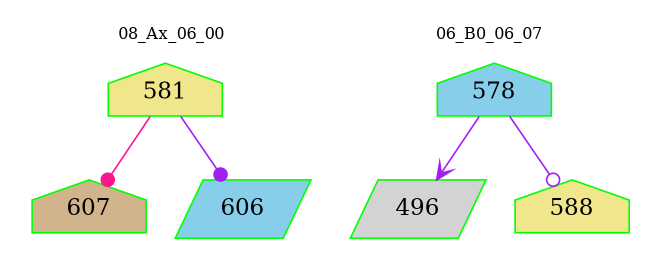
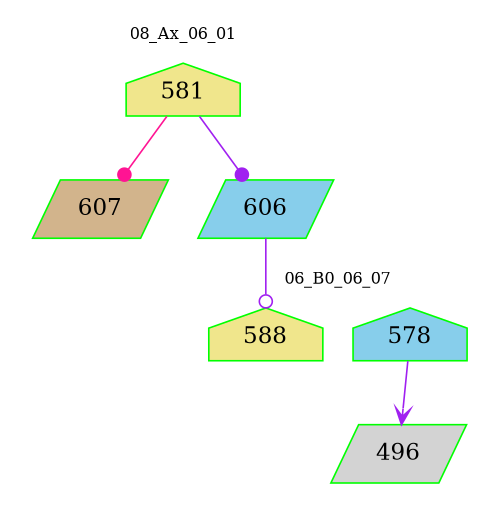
  digraph {
    node [color=green fillcolor=khaki shape=house style=filled]
    edge [arrowhead=dot color=purple]
    n1 [label=581]
-   n2 [fillcolor=tan label=607]
+   n2 [fillcolor=tan label=607 shape=parallelogram]
    n3 [fillcolor=skyblue label=606 shape=parallelogram]
    n4 [fillcolor=skyblue label=578]
    n5 [fillcolor=lightgrey label=496 shape=parallelogram]
    n6 [label=588]
    subgraph cluster_1 {
      color=white
      fontsize=10
-     label="08_Ax_06_00"
+     label="08_Ax_06_01"
      n1
      n2
      n3
    }
    subgraph cluster_2 {
      color=white
      fontsize=10
      label="06_B0_06_07"
      n4
      n5
      n6
    }
    n1 -> n2 [color=deeppink]
    n1 -> n3
    n4 -> n5 [arrowhead=vee]
-   n4 -> n6 [arrowhead=odot]
+   n3 -> n6 [arrowhead=odot]
  }
